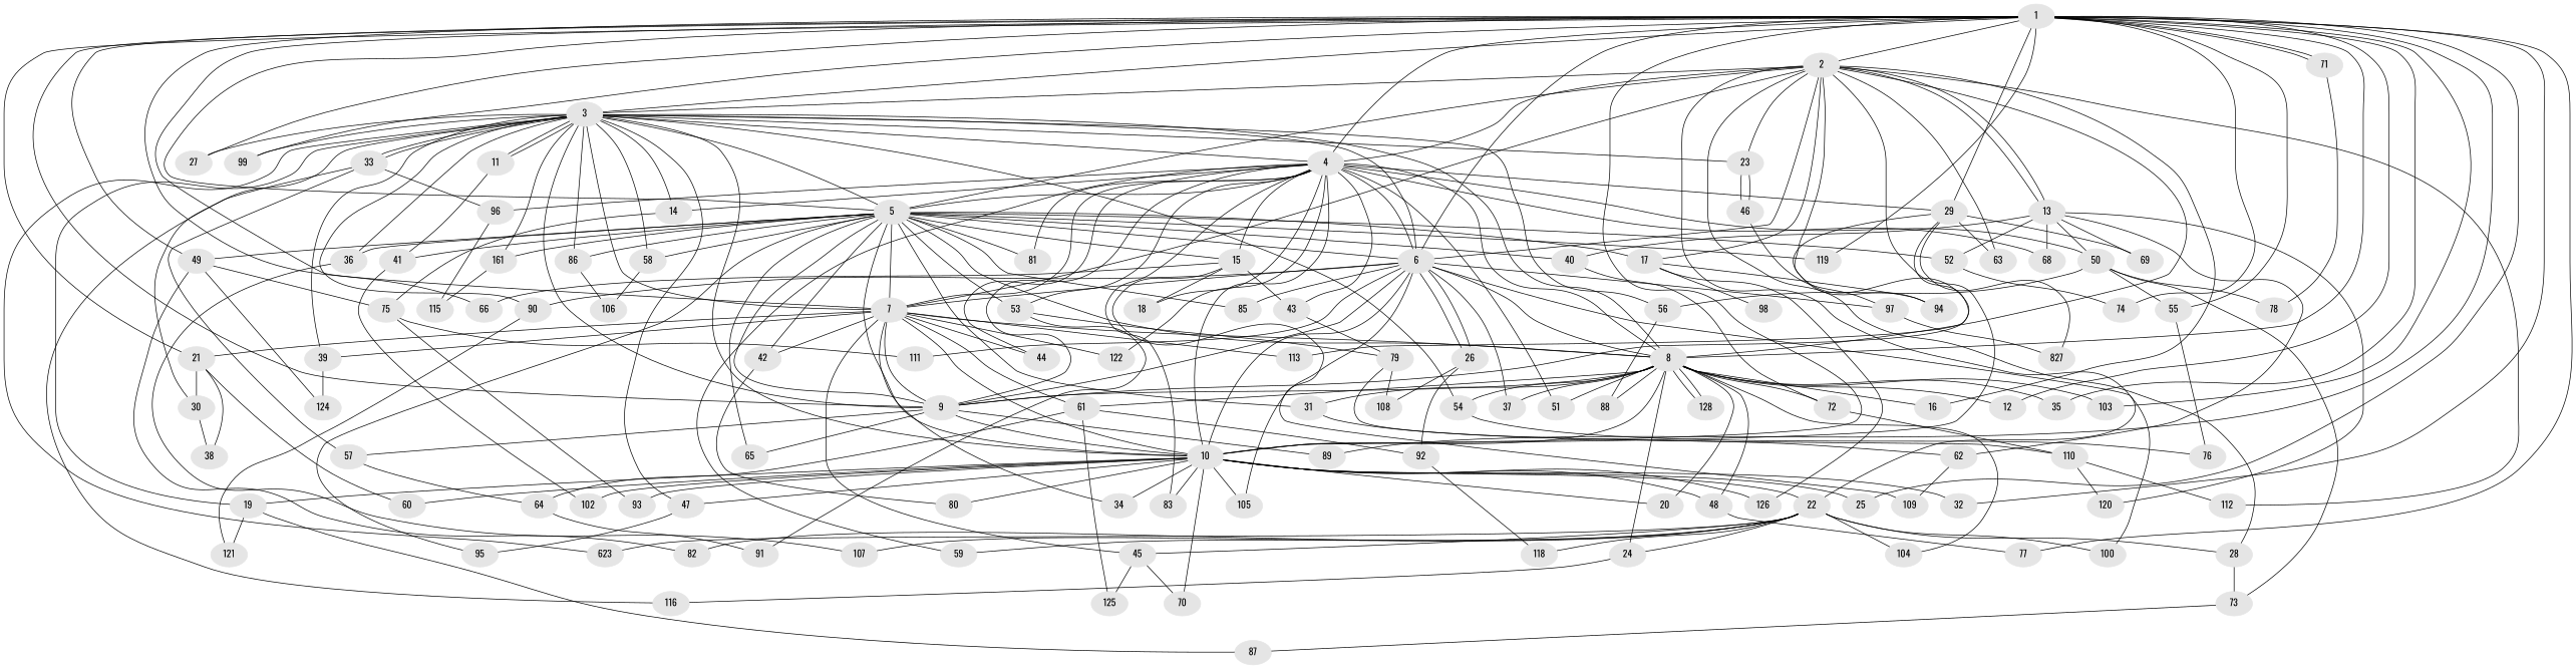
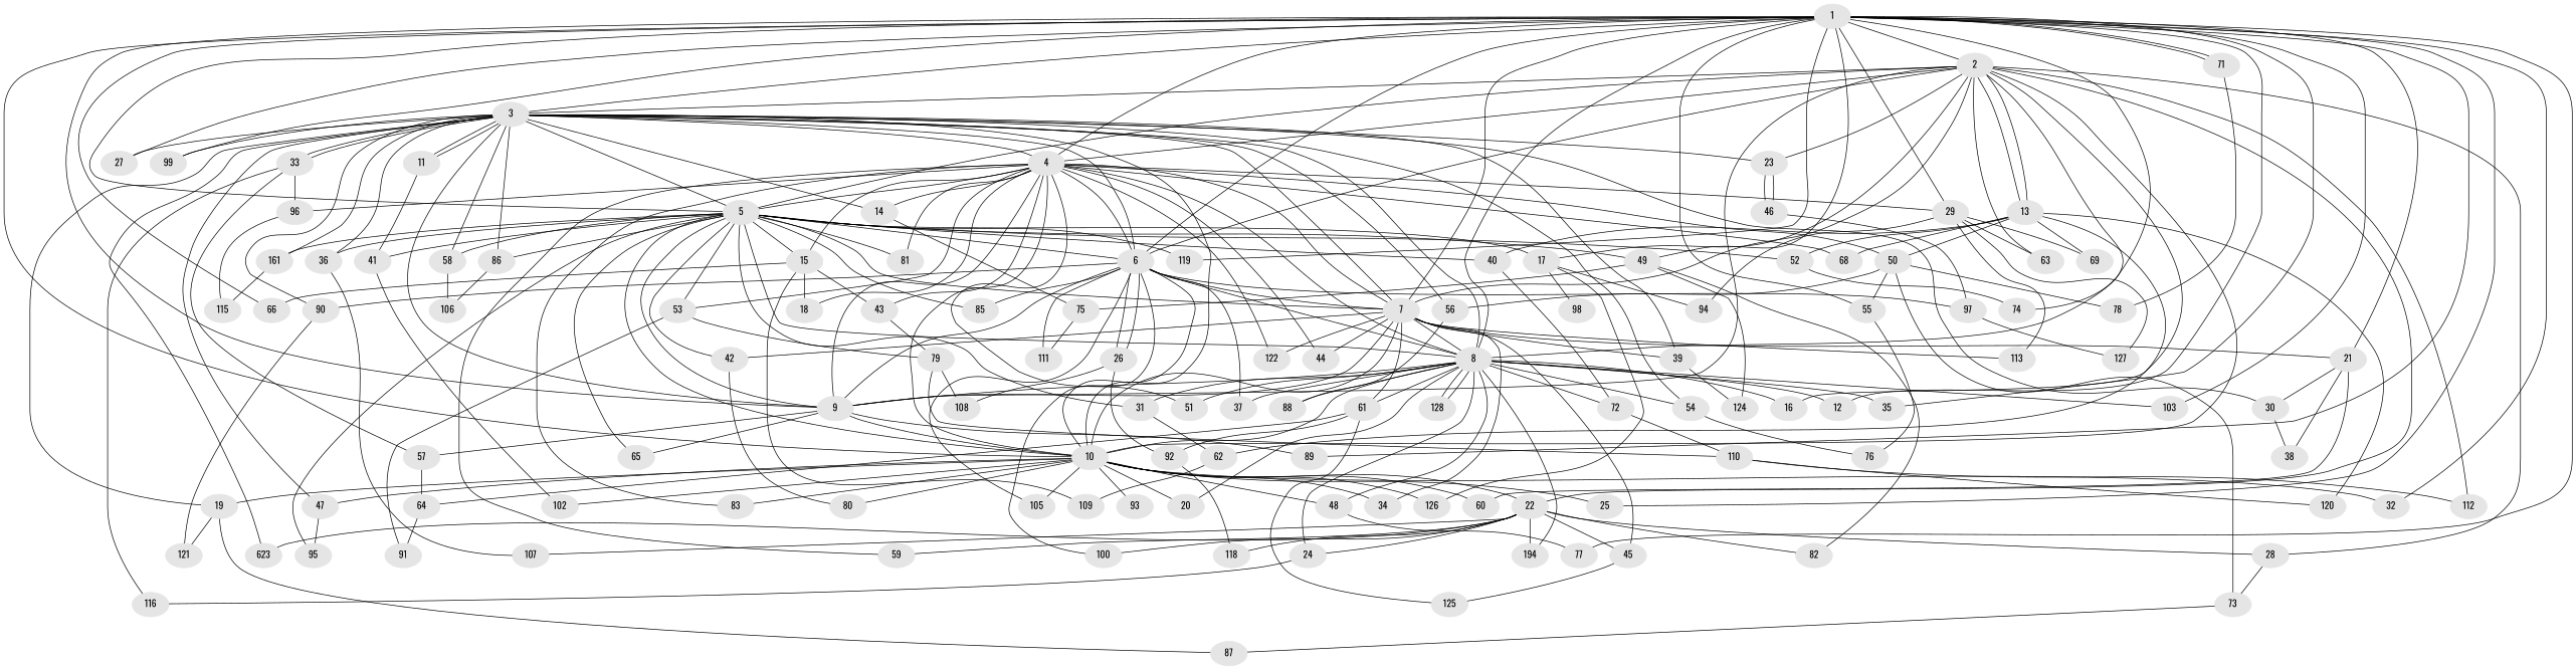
  graph {
    fontname=Oswald
    node [color=gray90 fontname=Oswald style=filled]
    edge [fontname=Oswald]
    1
    2
    3
    4
    5
    6
    7
    8
    9
    10
    12
    21
    25
    27
    29
    32
    35
    49
    55
    66
    71
    74
    77
    89
    99
    103
    119
    13
    16
    17
    22
    23
    28
    63
    112
    11
    14
    19
    30
    33
    36
    39
    47
    54
    56
    58
    86
    90
    n49 [label=161]
    n50 [label=623]
    15
    18
    43
    44
    50
    51
    53
    59
    68
    81
    83
    96
    122
    31
    40
    41
    42
    52
    65
    85
    95
    26
    37
    97
    100
    105
    111
    34
    45
    61
    113
    20
    24
    48
    72
    88
-   104
+   104 [label=194]
    128
    57
    60
-   70
    80
    93
    102
    126
    38
    69
    94
-   127 [label=827]
+   127
    75
    82
    124
    76
    78
    62
    120
    98
    107
    118
    46
    73
    87
    121
    116
    106
    115
    109
    79
    91
    92
    108
    125
    64
    110
    1 -- 2
    1 -- 3
    1 -- 4
    1 -- 5
    1 -- 6
    1 -- 7
    1 -- 8
    1 -- 9
    1 -- 10
    1 -- 12
    1 -- 21
    1 -- 25
    1 -- 27
    1 -- 29
    1 -- 32
    1 -- 35
    1 -- 49
    1 -- 55
    1 -- 66
    1 -- 71
    1 -- 71
    1 -- 74
    1 -- 77
    1 -- 89
    1 -- 99
    1 -- 103
    1 -- 119
    2 -- 3
    2 -- 4
    2 -- 5
    2 -- 6
    2 -- 7
    2 -- 8
    2 -- 9
    2 -- 10
    2 -- 13
    2 -- 13
    2 -- 16
    2 -- 17
    2 -- 22
    2 -- 23
    2 -- 28
    2 -- 63
    2 -- 112
    3 -- 4
    3 -- 5
    3 -- 6
    3 -- 7
    3 -- 8
    3 -- 9
    3 -- 10
    3 -- 27
    3 -- 99
    3 -- 23
    3 -- 11
    3 -- 11
    3 -- 14
    3 -- 19
    3 -- 30
    3 -- 33
    3 -- 33
    3 -- 36
    3 -- 39
    3 -- 47
    3 -- 54
    3 -- 56
    3 -- 58
    3 -- 86
    3 -- 90
    3 -- n49
    3 -- n50
    4 -- 5
    4 -- 6
    4 -- 7
    4 -- 8
    4 -- 9
    4 -- 10
    4 -- 29
    4 -- 14
    4 -- 15
    4 -- 18
    4 -- 43
    4 -- 44
    4 -- 50
    4 -- 51
    4 -- 53
    4 -- 59
    4 -- 68
    4 -- 81
    4 -- 83
    4 -- 96
    4 -- 122
    5 -- 6
    5 -- 7
    5 -- 8
    5 -- 9
    5 -- 10
    5 -- 49
    5 -- 119
    5 -- 17
    5 -- 36
    5 -- 58
    5 -- 86
    5 -- n49
    5 -- 15
    5 -- 53
    5 -- 81
    5 -- 31
    5 -- 40
    5 -- 41
    5 -- 42
    5 -- 52
    5 -- 65
    5 -- 85
    5 -- 95
    6 -- 7
    6 -- 8
    6 -- 9
    6 -- 10
    6 -- 90
    6 -- 85
    6 -- 26
    6 -- 26
    6 -- 37
    6 -- 97
    6 -- 100
    6 -- 105
    6 -- 111
    7 -- 8
    7 -- 9
    7 -- 10
    7 -- 21
    7 -- 39
    7 -- 44
    7 -- 122
    7 -- 42
    7 -- 34
    7 -- 45
    7 -- 61
    7 -- 113
    8 -- 9
    8 -- 10
    8 -- 12
    8 -- 35
    8 -- 103
    8 -- 16
    8 -- 54
    8 -- 51
    8 -- 31
    8 -- 37
    8 -- 61
    8 -- 20
    8 -- 24
    8 -- 48
    8 -- 72
    8 -- 88
    8 -- 104
    8 -- 128
    8 -- 128
    9 -- 10
    9 -- 89
    9 -- 65
    9 -- 57
    10 -- 25
    10 -- 32
    10 -- 22
    10 -- 19
    10 -- 47
    10 -- 83
    10 -- 105
    10 -- 34
    10 -- 20
    10 -- 48
    10 -- 60
-   10 -- 70
    10 -- 80
    10 -- 93
    10 -- 102
    10 -- 126
    21 -- 30
    21 -- 60
    21 -- 38
    29 -- 63
    29 -- 113
    29 -- 69
    29 -- 94
    29 -- 127
    49 -- 75
    49 -- 82
    49 -- 124
    55 -- 76
    71 -- 78
    13 -- 50
    13 -- 68
    13 -- 40
    13 -- 52
    13 -- 69
    13 -- 62
    13 -- 120
    17 -- 126
    17 -- 94
    17 -- 98
    22 -- 28
    22 -- n50
    22 -- 59
    22 -- 100
    22 -- 45
    22 -- 24
    22 -- 104
    22 -- 82
    22 -- 107
    22 -- 118
    23 -- 46
    23 -- 46
    28 -- 73
    11 -- 41
    14 -- 75
    19 -- 87
    19 -- 121
    30 -- 38
    33 -- 96
    33 -- 57
    33 -- 116
    36 -- 107
    39 -- 124
    47 -- 95
    54 -- 76
    56 -- 88
    58 -- 106
    86 -- 106
    90 -- 121
    n49 -- 115
    15 -- 66
    15 -- 18
    15 -- 43
    15 -- 109
    43 -- 79
    50 -- 55
    50 -- 56
    50 -- 78
    50 -- 73
    53 -- 79
    53 -- 91
    96 -- 115
    31 -- 62
    40 -- 72
    41 -- 102
    42 -- 80
    52 -- 74
    26 -- 92
    26 -- 108
    97 -- 127
-   45 -- 70
    45 -- 125
    61 -- 92
    61 -- 125
    61 -- 64
    24 -- 116
    48 -- 77
    72 -- 110
    57 -- 64
    75 -- 111
-   75 -- 93
    62 -- 109
    46 -- 97
    73 -- 87
    79 -- 108
    79 -- 110
    92 -- 118
    64 -- 91
    110 -- 112
    110 -- 120
  }
